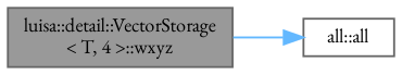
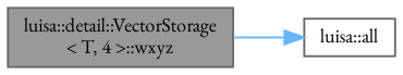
  digraph {
    rankdir=LR
    fontname="EB Garamond"
    node [fontname="EB Garamond" fontsize=10 shape=box style=filled]
    n1 [color=gray40 fillcolor=grey60 fontcolor=black height=0.2 label="luisa::detail::VectorStorage\l\< T, 4 \>::wxyz" width=0.4]
-   n2 [color=grey40 fillcolor=white height=0.2 label="all::all" width=0.4]
+   n2 [color=grey40 fillcolor=white height=0.2 label="luisa::all" width=0.4]
    n1 -> n2 [color=steelblue1 fontname="EB Garamond" fontsize=10 labelfontname=Helvetica labelfontsize=10 style=solid]
  }
